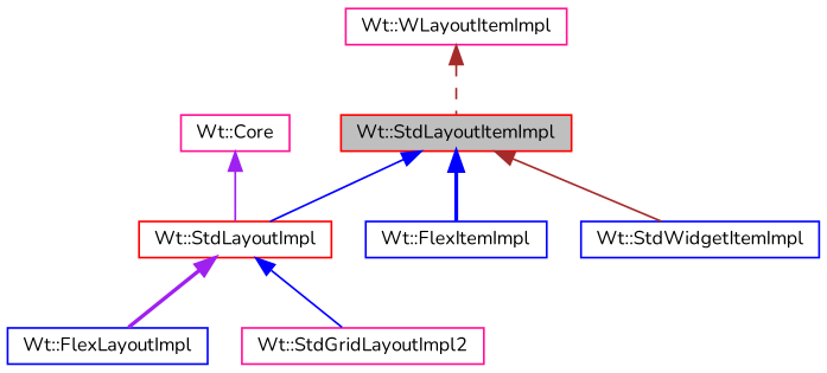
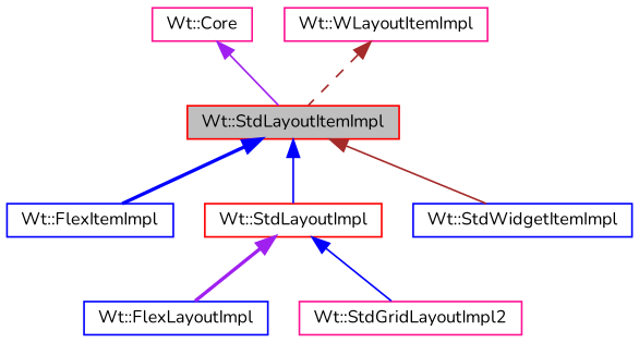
  digraph {
    fontname=Nunito
    node [color=blue fillcolor=white fontname=Nunito fontsize=10 shape=record style=filled]
    edge [color=blue dir=back fontname=Nunito fontsize=10 labelfontname=Helvetica labelfontsize=10 style=solid]
    n1 [color=red fillcolor=grey75 fontcolor=black height=0.2 label="Wt::StdLayoutItemImpl" width=0.4]
    n2 [height=0.2 label="Wt::FlexItemImpl" width=0.4]
    n3 [color=red height=0.2 label="Wt::StdLayoutImpl" width=0.4]
    n4 [height=0.2 label="Wt::StdWidgetItemImpl" width=0.4]
    n5 [height=0.2 label="Wt::FlexLayoutImpl" width=0.4]
    n6 [color=deeppink height=0.2 label="Wt::StdGridLayoutImpl2" width=0.4]
    n7 [color=deeppink height=0.2 label="Wt::Core" width=0.4]
    n8 [color=deeppink height=0.2 label="Wt::WLayoutItemImpl" width=0.4]
    n1 -> n2 [style=bold]
    n1 -> n3
    n1 -> n4 [color=brown]
    n3 -> n5 [color=purple style=bold]
    n3 -> n6
-   n7 -> n3 [color=purple]
+   n7 -> n1 [color=purple]
    n8 -> n1 [color=brown style=dashed]
  }
